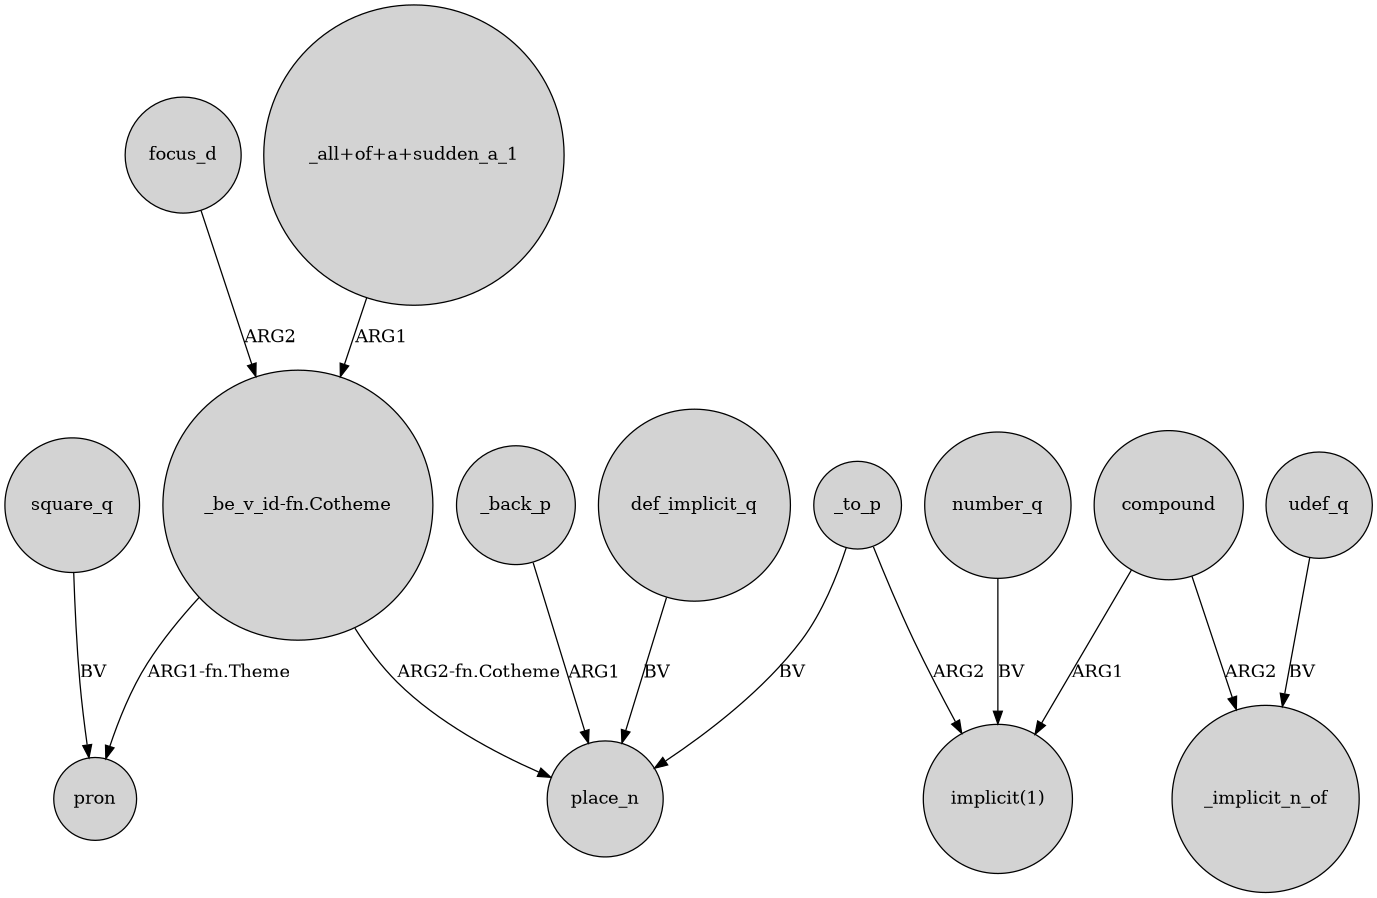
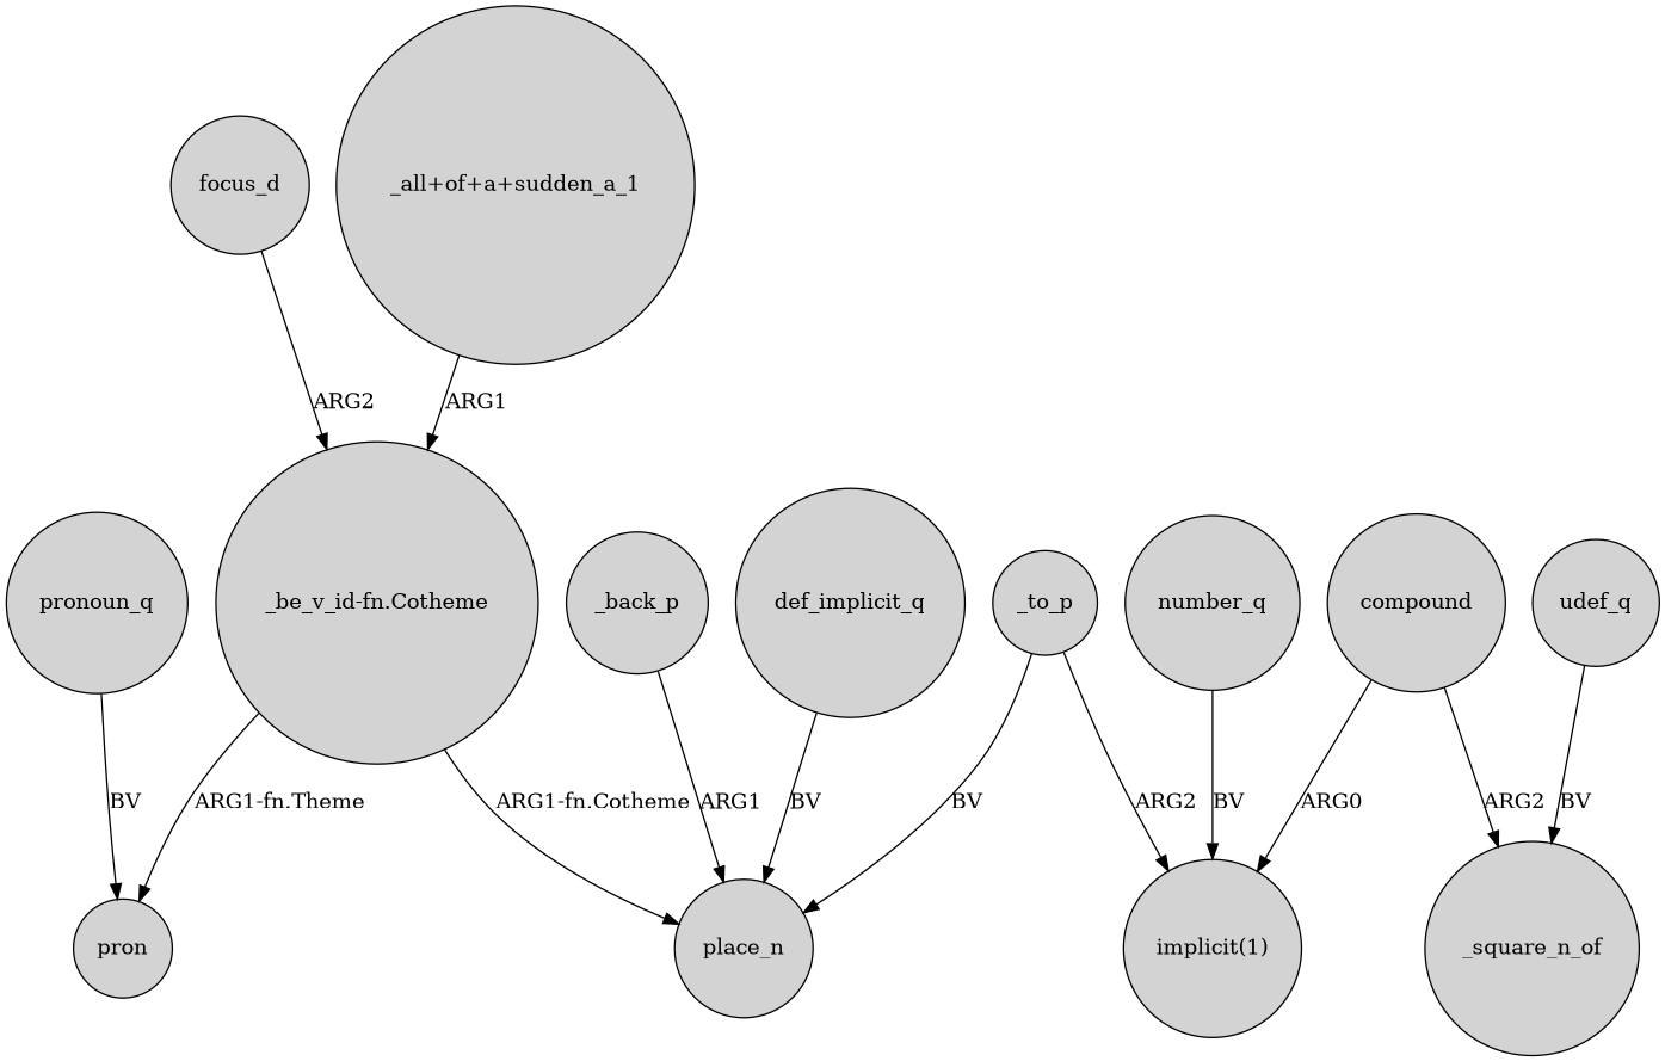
  digraph {
    node [shape=circle style=filled]
    "_be_v_id-fn.Cotheme"
    pron
    place_n
    compound
-   _square_n_of [label=_implicit_n_of]
+   _square_n_of
    n6 [label="implicit(1)"]
    _back_p
    focus_d
    def_implicit_q
    number_q
    _to_p
    udef_q
    "_all+of+a+sudden_a_1"
-   pronoun_q [label=square_q]
+   pronoun_q
    "_be_v_id-fn.Cotheme" -> pron [label="ARG1-fn.Theme"]
-   "_be_v_id-fn.Cotheme" -> place_n [label="ARG2-fn.Cotheme"]
+   "_be_v_id-fn.Cotheme" -> place_n [label="ARG1-fn.Cotheme"]
    compound -> _square_n_of [label=ARG2]
-   compound -> n6 [label=ARG1]
+   compound -> n6 [label=ARG0]
    _back_p -> place_n [label=ARG1]
    focus_d -> "_be_v_id-fn.Cotheme" [label=ARG2]
    def_implicit_q -> place_n [label=BV]
    number_q -> n6 [label=BV]
    _to_p -> place_n [label=BV]
    _to_p -> n6 [label=ARG2]
    udef_q -> _square_n_of [label=BV]
    "_all+of+a+sudden_a_1" -> "_be_v_id-fn.Cotheme" [label=ARG1]
    pronoun_q -> pron [label=BV]
  }
